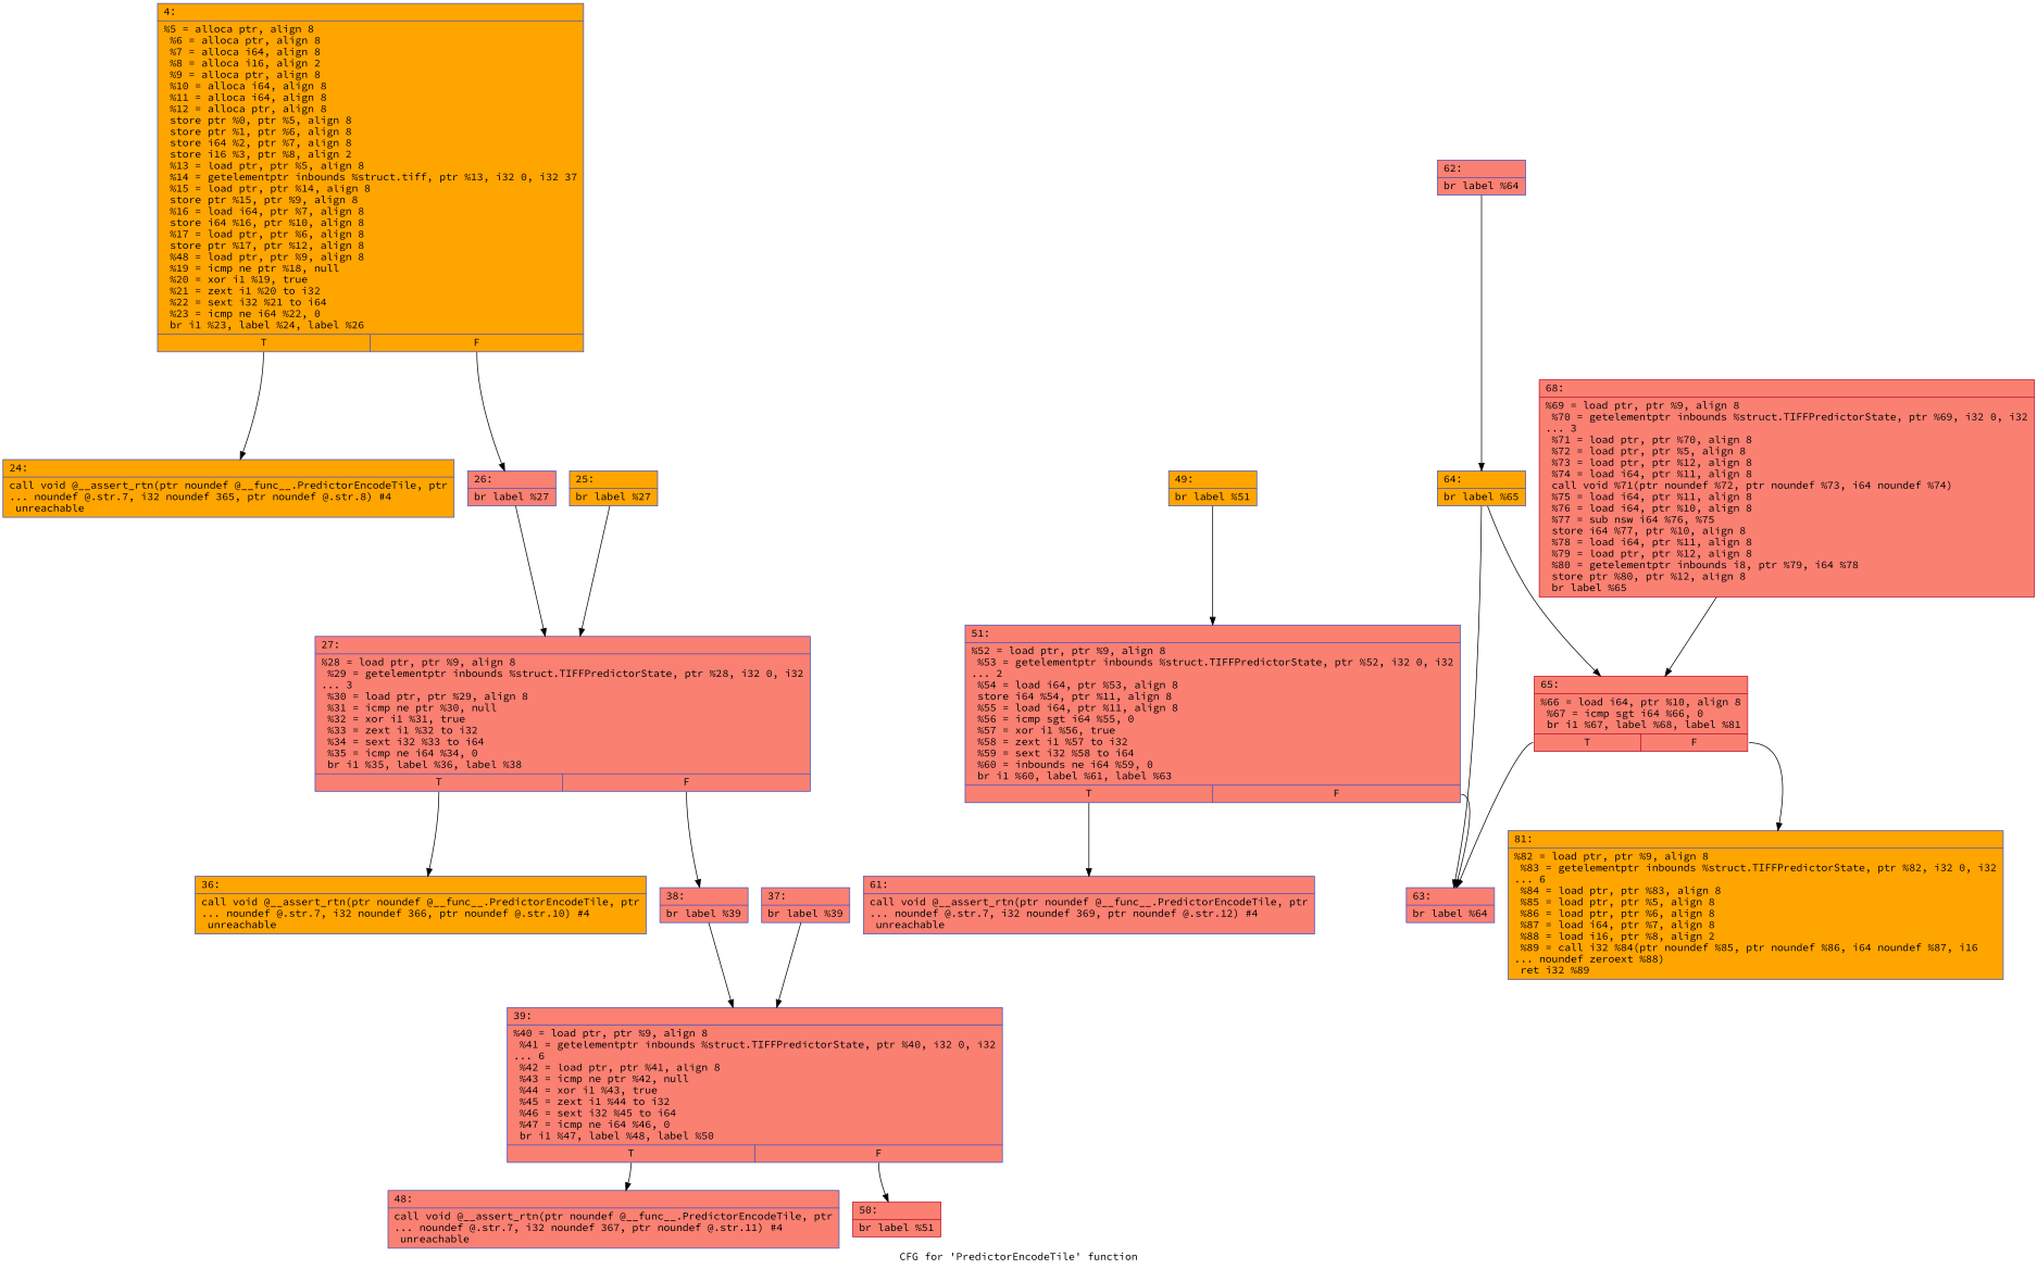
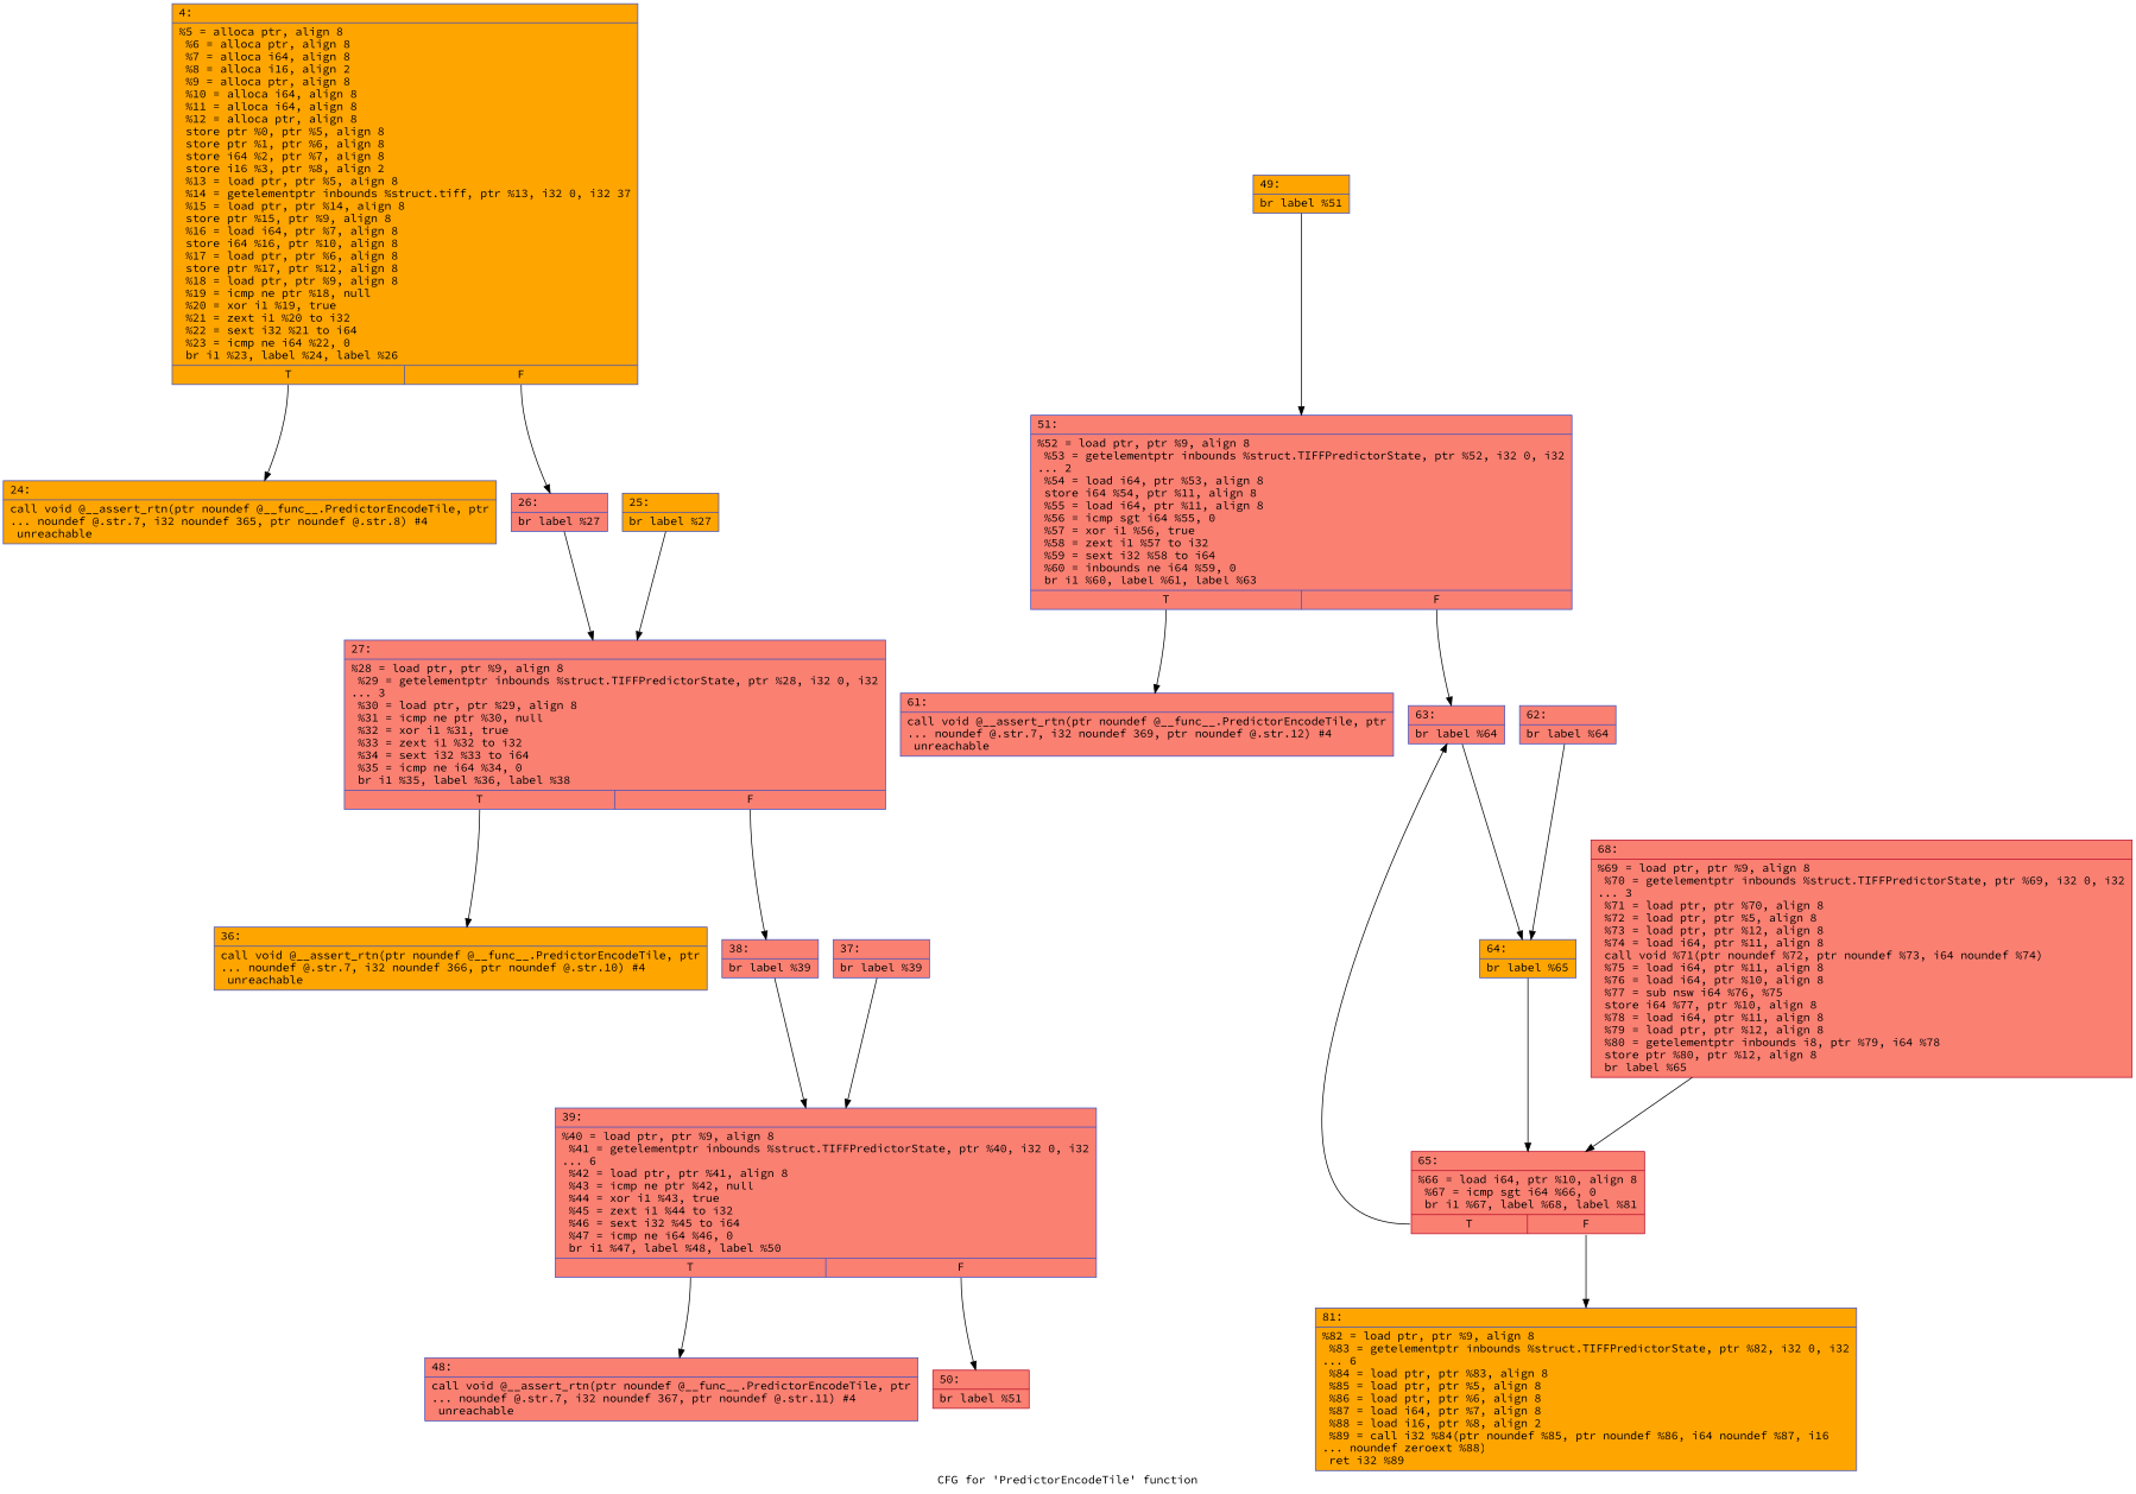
  digraph {
    fontname="Source Code Pro"
    label="CFG for 'PredictorEncodeTile' function"
    node [color="#3d50c3ff" fillcolor=salmon fontname="Source Code Pro" shape=record style=filled]
    edge [fontname="Source Code Pro"]
-   n1 [fillcolor=orange label="{4:\l|  %5 = alloca ptr, align 8\l  %6 = alloca ptr, align 8\l  %7 = alloca i64, align 8\l  %8 = alloca i16, align 2\l  %9 = alloca ptr, align 8\l  %10 = alloca i64, align 8\l  %11 = alloca i64, align 8\l  %12 = alloca ptr, align 8\l  store ptr %0, ptr %5, align 8\l  store ptr %1, ptr %6, align 8\l  store i64 %2, ptr %7, align 8\l  store i16 %3, ptr %8, align 2\l  %13 = load ptr, ptr %5, align 8\l  %14 = getelementptr inbounds %struct.tiff, ptr %13, i32 0, i32 37\l  %15 = load ptr, ptr %14, align 8\l  store ptr %15, ptr %9, align 8\l  %16 = load i64, ptr %7, align 8\l  store i64 %16, ptr %10, align 8\l  %17 = load ptr, ptr %6, align 8\l  store ptr %17, ptr %12, align 8\l  %48 = load ptr, ptr %9, align 8\l  %19 = icmp ne ptr %18, null\l  %20 = xor i1 %19, true\l  %21 = zext i1 %20 to i32\l  %22 = sext i32 %21 to i64\l  %23 = icmp ne i64 %22, 0\l  br i1 %23, label %24, label %26\l|{<s0>T|<s1>F}}"]
+   n1 [fillcolor=orange label="{4:\l|  %5 = alloca ptr, align 8\l  %6 = alloca ptr, align 8\l  %7 = alloca i64, align 8\l  %8 = alloca i16, align 2\l  %9 = alloca ptr, align 8\l  %10 = alloca i64, align 8\l  %11 = alloca i64, align 8\l  %12 = alloca ptr, align 8\l  store ptr %0, ptr %5, align 8\l  store ptr %1, ptr %6, align 8\l  store i64 %2, ptr %7, align 8\l  store i16 %3, ptr %8, align 2\l  %13 = load ptr, ptr %5, align 8\l  %14 = getelementptr inbounds %struct.tiff, ptr %13, i32 0, i32 37\l  %15 = load ptr, ptr %14, align 8\l  store ptr %15, ptr %9, align 8\l  %16 = load i64, ptr %7, align 8\l  store i64 %16, ptr %10, align 8\l  %17 = load ptr, ptr %6, align 8\l  store ptr %17, ptr %12, align 8\l  %18 = load ptr, ptr %9, align 8\l  %19 = icmp ne ptr %18, null\l  %20 = xor i1 %19, true\l  %21 = zext i1 %20 to i32\l  %22 = sext i32 %21 to i64\l  %23 = icmp ne i64 %22, 0\l  br i1 %23, label %24, label %26\l|{<s0>T|<s1>F}}"]
    n2 [fillcolor=orange label="{24:\l|  call void @__assert_rtn(ptr noundef @__func__.PredictorEncodeTile, ptr\l... noundef @.str.7, i32 noundef 365, ptr noundef @.str.8) #4\l  unreachable\l}"]
    n3 [label="{26:\l|  br label %27\l}"]
    n4 [label="{27:\l|  %28 = load ptr, ptr %9, align 8\l  %29 = getelementptr inbounds %struct.TIFFPredictorState, ptr %28, i32 0, i32\l... 3\l  %30 = load ptr, ptr %29, align 8\l  %31 = icmp ne ptr %30, null\l  %32 = xor i1 %31, true\l  %33 = zext i1 %32 to i32\l  %34 = sext i32 %33 to i64\l  %35 = icmp ne i64 %34, 0\l  br i1 %35, label %36, label %38\l|{<s0>T|<s1>F}}"]
    n5 [fillcolor=orange label="{36:\l|  call void @__assert_rtn(ptr noundef @__func__.PredictorEncodeTile, ptr\l... noundef @.str.7, i32 noundef 366, ptr noundef @.str.10) #4\l  unreachable\l}"]
    n6 [label="{38:\l|  br label %39\l}"]
    n7 [fillcolor=orange label="{25:\l|  br label %27\l}"]
    n8 [label="{39:\l|  %40 = load ptr, ptr %9, align 8\l  %41 = getelementptr inbounds %struct.TIFFPredictorState, ptr %40, i32 0, i32\l... 6\l  %42 = load ptr, ptr %41, align 8\l  %43 = icmp ne ptr %42, null\l  %44 = xor i1 %43, true\l  %45 = zext i1 %44 to i32\l  %46 = sext i32 %45 to i64\l  %47 = icmp ne i64 %46, 0\l  br i1 %47, label %48, label %50\l|{<s0>T|<s1>F}}"]
    n9 [label="{48:\l|  call void @__assert_rtn(ptr noundef @__func__.PredictorEncodeTile, ptr\l... noundef @.str.7, i32 noundef 367, ptr noundef @.str.11) #4\l  unreachable\l}"]
    n10 [color="#b70d28ff" label="{50:\l|  br label %51\l}"]
    n11 [label="{37:\l|  br label %39\l}"]
    n12 [label="{51:\l|  %52 = load ptr, ptr %9, align 8\l  %53 = getelementptr inbounds %struct.TIFFPredictorState, ptr %52, i32 0, i32\l... 2\l  %54 = load i64, ptr %53, align 8\l  store i64 %54, ptr %11, align 8\l  %55 = load i64, ptr %11, align 8\l  %56 = icmp sgt i64 %55, 0\l  %57 = xor i1 %56, true\l  %58 = zext i1 %57 to i32\l  %59 = sext i32 %58 to i64\l  %60 = inbounds ne i64 %59, 0\l  br i1 %60, label %61, label %63\l|{<s0>T|<s1>F}}"]
    n13 [label="{61:\l|  call void @__assert_rtn(ptr noundef @__func__.PredictorEncodeTile, ptr\l... noundef @.str.7, i32 noundef 369, ptr noundef @.str.12) #4\l  unreachable\l}"]
    n14 [label="{63:\l|  br label %64\l}"]
    n15 [fillcolor=orange label="{49:\l|  br label %51\l}"]
    n16 [fillcolor=orange label="{64:\l|  br label %65\l}"]
    n17 [color="#b70d28ff" label="{65:\l|  %66 = load i64, ptr %10, align 8\l  %67 = icmp sgt i64 %66, 0\l  br i1 %67, label %68, label %81\l|{<s0>T|<s1>F}}"]
    n18 [label="{62:\l|  br label %64\l}"]
    n19 [fillcolor=orange label="{81:\l|  %82 = load ptr, ptr %9, align 8\l  %83 = getelementptr inbounds %struct.TIFFPredictorState, ptr %82, i32 0, i32\l... 6\l  %84 = load ptr, ptr %83, align 8\l  %85 = load ptr, ptr %5, align 8\l  %86 = load ptr, ptr %6, align 8\l  %87 = load i64, ptr %7, align 8\l  %88 = load i16, ptr %8, align 2\l  %89 = call i32 %84(ptr noundef %85, ptr noundef %86, i64 noundef %87, i16\l... noundef zeroext %88)\l  ret i32 %89\l}"]
    n20 [color="#b70d28ff" label="{68:\l|  %69 = load ptr, ptr %9, align 8\l  %70 = getelementptr inbounds %struct.TIFFPredictorState, ptr %69, i32 0, i32\l... 3\l  %71 = load ptr, ptr %70, align 8\l  %72 = load ptr, ptr %5, align 8\l  %73 = load ptr, ptr %12, align 8\l  %74 = load i64, ptr %11, align 8\l  call void %71(ptr noundef %72, ptr noundef %73, i64 noundef %74)\l  %75 = load i64, ptr %11, align 8\l  %76 = load i64, ptr %10, align 8\l  %77 = sub nsw i64 %76, %75\l  store i64 %77, ptr %10, align 8\l  %78 = load i64, ptr %11, align 8\l  %79 = load ptr, ptr %12, align 8\l  %80 = getelementptr inbounds i8, ptr %79, i64 %78\l  store ptr %80, ptr %12, align 8\l  br label %65\l}"]
    n1 -> n2 [tailport=s0]
    n1 -> n3 [tailport=s1]
    n3 -> n4
    n4 -> n5 [tailport=s0]
    n4 -> n6 [tailport=s1]
    n6 -> n8
    n7 -> n4
    n8 -> n9 [tailport=s0]
    n8 -> n10 [tailport=s1]
    n11 -> n8
    n12 -> n13 [tailport=s0]
    n12 -> n14 [tailport=s1]
-   n16 -> n14
+   n14 -> n16
    n15 -> n12
    n16 -> n17
    n17 -> n14 [tailport=s0]
    n17 -> n19 [tailport=s1]
    n18 -> n16
    n20 -> n17
  }
